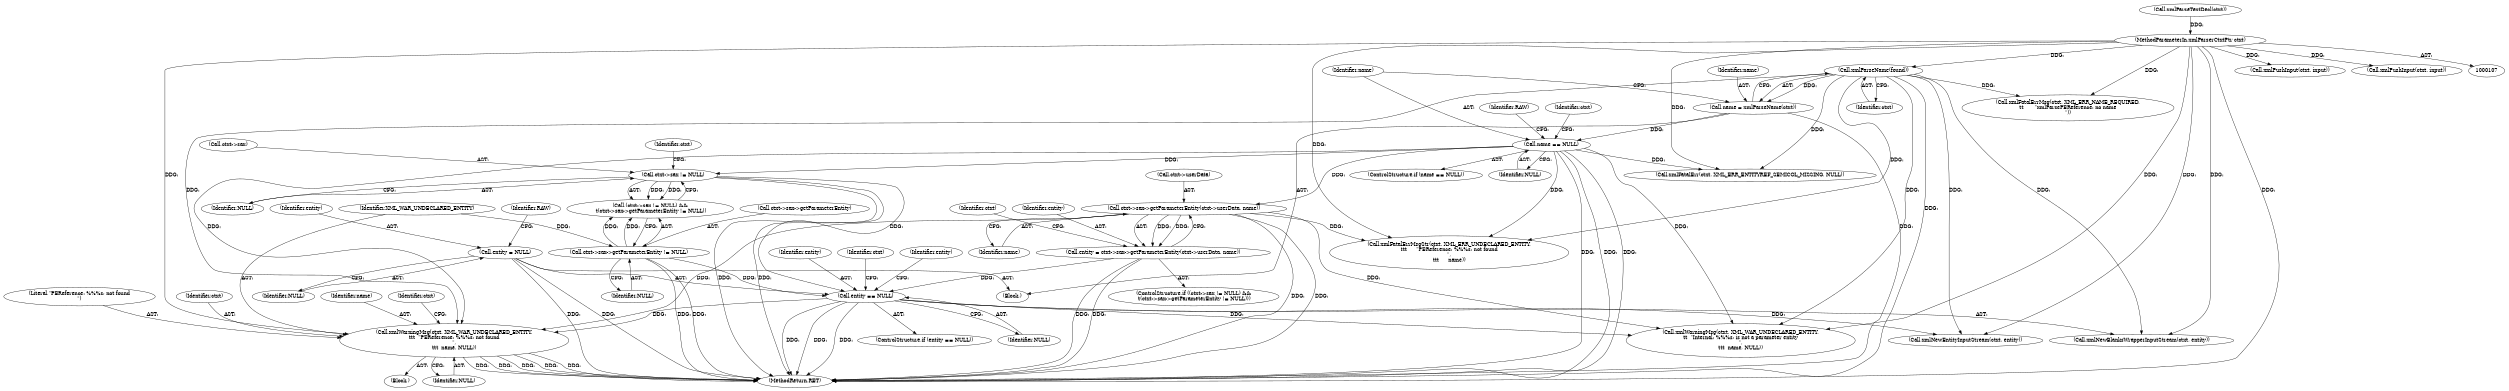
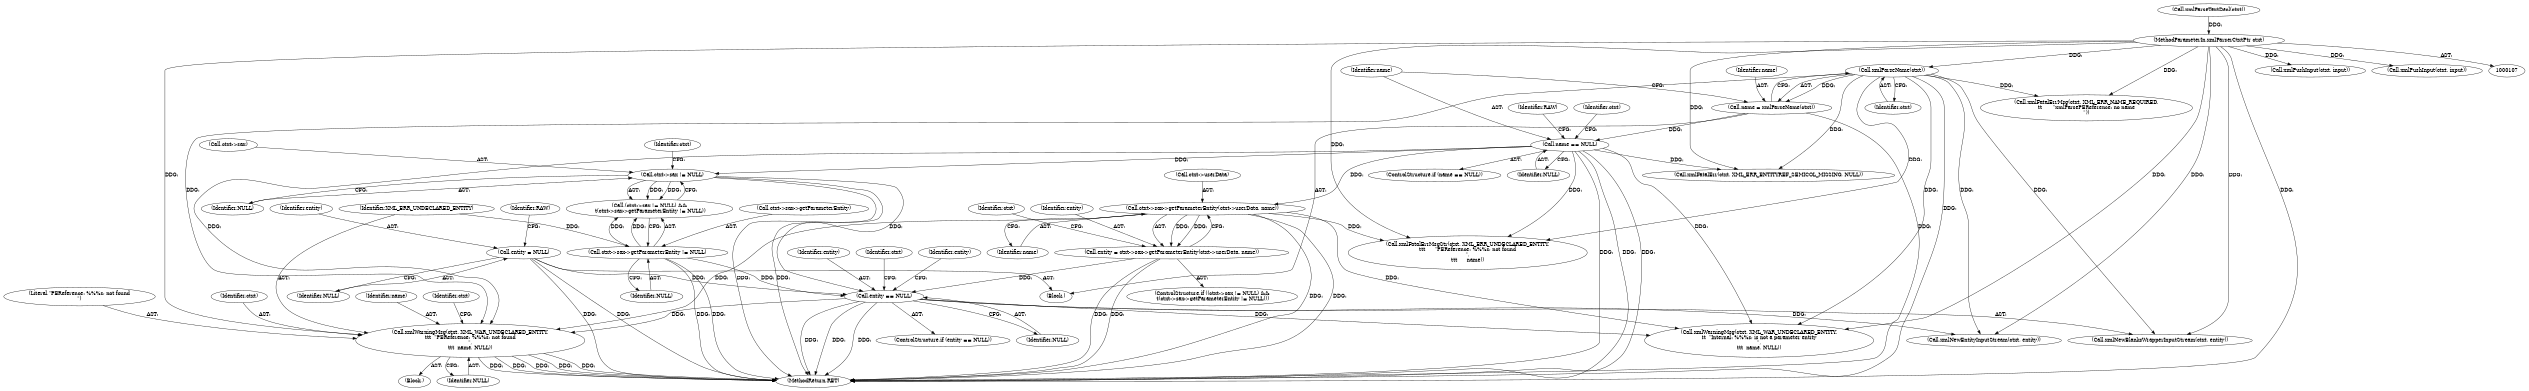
  digraph {
    n1 [label="(Call,xmlWarningMsg(ctxt, XML_WAR_UNDECLARED_ENTITY,\n\t\t\t  \"PEReference: %%%s; not found\n\",\n\t\t\t  name, NULL))"]
    n2 [label="(Block,)"]
    n3 [label="(Identifier,NULL)"]
    n4 [label="(MethodReturn,RET)"]
-   n5 [label="(Call,xmlParseName(found))"]
+   n5 [label="(Call,xmlParseName(ctxt))"]
    n6 [label="(Call,name = xmlParseName(ctxt))"]
    n7 [label="(Call,xmlNewBlanksWrapperInputStream(ctxt, entity))"]
    n8 [label="(Identifier,ctxt)"]
    n9 [label="(Call,xmlFatalErrMsgStr(ctxt, XML_ERR_UNDECLARED_ENTITY,\n\t\t\t      \"PEReference: %%%s; not found\n\",\n\t\t\t      name))"]
    n10 [label="(Call,xmlFatalErrMsg(ctxt, XML_ERR_NAME_REQUIRED,\n\t\t       \"xmlParsePEReference: no name\n\"))"]
    n11 [label="(Call,xmlWarningMsg(ctxt, XML_WAR_UNDECLARED_ENTITY,\n\t\t  \"Internal: %%%s; is not a parameter entity\n\",\n\t\t\t  name, NULL))"]
    n12 [label="(Call,xmlFatalErr(ctxt, XML_ERR_ENTITYREF_SEMICOL_MISSING, NULL))"]
    n13 [label="(Call,xmlNewEntityInputStream(ctxt, entity))"]
    n14 [label="(Call,name == NULL)"]
    n15 [label="(Block,)"]
    n16 [label="(MethodParameterIn,xmlParserCtxtPtr ctxt)"]
    n17 [label="(Call,xmlPushInput(ctxt, input))"]
    n18 [label="(Call,xmlPushInput(ctxt, input))"]
    1000107
    n20 [label="(Call,xmlParseTextDecl(ctxt))"]
    n21 [label="(Call,ctxt->sax->getParameterEntity(ctxt->userData, name))"]
    n22 [label="(Call,entity = ctxt->sax->getParameterEntity(ctxt->userData, name))"]
    n23 [label="(Identifier,name)"]
    n24 [label="(Call,entity == NULL)"]
    n25 [label="(ControlStructure,if ((ctxt->sax != NULL) &&\n \t(ctxt->sax->getParameterEntity != NULL)))"]
    n26 [label="(Call,ctxt->sax != NULL)"]
    n27 [label="(ControlStructure,if (name == NULL))"]
    n28 [label="(Identifier,NULL)"]
    n29 [label="(Call,(ctxt->sax != NULL) &&\n \t(ctxt->sax->getParameterEntity != NULL))"]
    n30 [label="(Identifier,NULL)"]
    n31 [label="(ControlStructure,if (entity == NULL))"]
    n32 [label="(Identifier,NULL)"]
    n33 [label="(Call,entity = NULL)"]
    n34 [label="(Identifier,NULL)"]
    n35 [label="(Call,ctxt->sax->getParameterEntity != NULL)"]
    n36 [label="(Identifier,NULL)"]
    n37 [label="(Identifier,entity)"]
    n38 [label="(Identifier,entity)"]
    n39 [label="(Identifier,name)"]
    n40 [label="(Identifier,ctxt)"]
    n41 [label="(Identifier,entity)"]
    n42 [label="(Identifier,RAW)"]
    n43 [label="(Literal,\"PEReference: %%%s; not found\n\")"]
    n44 [label="(Identifier,name)"]
    n45 [label="(Call,ctxt->sax)"]
    n46 [label="(Identifier,entity)"]
    n47 [label="(Identifier,RAW)"]
-   n48 [label="(Identifier,XML_WAR_UNDECLARED_ENTITY)"]
+   n48 [label="(Identifier,XML_ERR_UNDECLARED_ENTITY)"]
    n49 [label="(Identifier,ctxt)"]
    n50 [label="(Identifier,name)"]
    n51 [label="(Identifier,ctxt)"]
    n52 [label="(Identifier,ctxt)"]
    n53 [label="(Identifier,ctxt)"]
    n54 [label="(Call,ctxt->userData)"]
    n55 [label="(Call,ctxt->sax->getParameterEntity)"]
    n56 [label="(Identifier,ctxt)"]
    n1 -> n2 [label="AST: "]
    n1 -> n3 [label="CFG: "]
    n1 -> n4 [label="DDG: "]
    n1 -> n4 [label="DDG: "]
    n1 -> n4 [label="DDG: "]
    n1 -> n4 [label="DDG: "]
    n1 -> n4 [label="DDG: "]
    n3 -> n1 [label="AST: "]
    n5 -> n1 [label="DDG: "]
    n5 -> n4 [label="DDG: "]
    n5 -> n6 [label="AST: "]
    n5 -> n6 [label="DDG: "]
    n5 -> n7 [label="DDG: "]
    n5 -> n8 [label="CFG: "]
    n5 -> n9 [label="DDG: "]
    n5 -> n10 [label="DDG: "]
    n5 -> n11 [label="DDG: "]
    n5 -> n12 [label="DDG: "]
    n5 -> n13 [label="DDG: "]
    n6 -> n4 [label="DDG: "]
    n6 -> n5 [label="CFG: "]
    n6 -> n14 [label="DDG: "]
    n6 -> n15 [label="AST: "]
    n8 -> n5 [label="AST: "]
    n14 -> n1 [label="DDG: "]
    n14 -> n4 [label="DDG: "]
    n14 -> n4 [label="DDG: "]
    n14 -> n4 [label="DDG: "]
    n14 -> n9 [label="DDG: "]
    n14 -> n11 [label="DDG: "]
    n14 -> n12 [label="DDG: "]
    n14 -> n21 [label="DDG: "]
    n14 -> n26 [label="DDG: "]
    n14 -> n27 [label="AST: "]
    n14 -> n28 [label="CFG: "]
    n16 -> n1 [label="DDG: "]
    n16 -> n4 [label="DDG: "]
    n16 -> n5 [label="DDG: "]
    n16 -> n7 [label="DDG: "]
    n16 -> n9 [label="DDG: "]
    n16 -> n10 [label="DDG: "]
    n16 -> n11 [label="DDG: "]
    n16 -> n12 [label="DDG: "]
    n16 -> n13 [label="DDG: "]
    n16 -> n17 [label="DDG: "]
    n16 -> n18 [label="DDG: "]
    n16 -> 1000107 [label="AST: "]
    n20 -> n16 [label="DDG: "]
    n21 -> n1 [label="DDG: "]
    n21 -> n4 [label="DDG: "]
    n21 -> n4 [label="DDG: "]
    n21 -> n9 [label="DDG: "]
    n21 -> n11 [label="DDG: "]
    n21 -> n22 [label="AST: "]
    n21 -> n22 [label="DDG: "]
    n21 -> n22 [label="DDG: "]
    n21 -> n23 [label="CFG: "]
    n22 -> n4 [label="DDG: "]
    n22 -> n4 [label="DDG: "]
    n22 -> n21 [label="CFG: "]
    n22 -> n24 [label="DDG: "]
    n22 -> n25 [label="AST: "]
    n23 -> n21 [label="AST: "]
    n24 -> n1 [label="DDG: "]
    n24 -> n4 [label="DDG: "]
    n24 -> n4 [label="DDG: "]
    n24 -> n4 [label="DDG: "]
    n24 -> n7 [label="AST: "]
    n24 -> n11 [label="DDG: "]
    n24 -> n13 [label="DDG: "]
    n24 -> n31 [label="AST: "]
    n24 -> n32 [label="CFG: "]
    n26 -> n4 [label="DDG: "]
    n26 -> n4 [label="DDG: "]
    n26 -> n24 [label="DDG: "]
    n26 -> n29 [label="AST: "]
    n26 -> n29 [label="DDG: "]
    n26 -> n29 [label="DDG: "]
    n26 -> n30 [label="CFG: "]
    n28 -> n14 [label="AST: "]
    n29 -> n26 [label="CFG: "]
    n29 -> n35 [label="CFG: "]
    n30 -> n26 [label="AST: "]
    n32 -> n24 [label="AST: "]
    n33 -> n4 [label="DDG: "]
    n33 -> n4 [label="DDG: "]
    n33 -> n15 [label="AST: "]
-   n33 -> n24 [label="AST: "]
+   n33 -> n24 [label="DDG: "]
    n33 -> n34 [label="CFG: "]
    n34 -> n33 [label="AST: "]
    n35 -> n4 [label="DDG: "]
    n35 -> n4 [label="DDG: "]
    n35 -> n24 [label="DDG: "]
    n35 -> n29 [label="AST: "]
    n35 -> n29 [label="DDG: "]
    n35 -> n29 [label="DDG: "]
    n35 -> n36 [label="CFG: "]
    n36 -> n35 [label="AST: "]
    n37 -> n33 [label="AST: "]
    n38 -> n24 [label="CFG: "]
    n39 -> n1 [label="AST: "]
    n40 -> n1 [label="CFG: "]
    n41 -> n22 [label="AST: "]
    n42 -> n33 [label="CFG: "]
    n43 -> n1 [label="AST: "]
    n44 -> n6 [label="CFG: "]
    n44 -> n14 [label="AST: "]
    n45 -> n26 [label="AST: "]
    n46 -> n24 [label="AST: "]
    n47 -> n14 [label="CFG: "]
    n48 -> n1 [label="AST: "]
    n48 -> n35 [label="DDG: "]
    n49 -> n24 [label="CFG: "]
    n50 -> n6 [label="AST: "]
    n51 -> n26 [label="CFG: "]
    n52 -> n14 [label="CFG: "]
    n53 -> n22 [label="CFG: "]
    n54 -> n21 [label="AST: "]
    n55 -> n35 [label="AST: "]
    n56 -> n1 [label="AST: "]
  }
